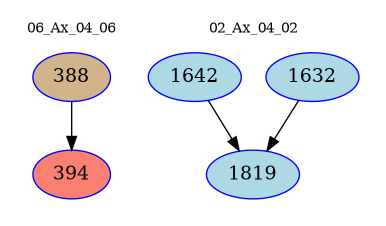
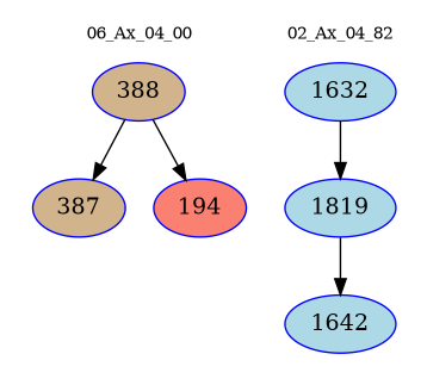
  digraph {
    node [color=blue fillcolor=lightblue style=filled]
    edge [color=black]
    n1 [fillcolor=tan label=388]
-   n3 [fillcolor=salmon label=394]
+   n2 [fillcolor=tan label=387]
+   n3 [fillcolor=salmon label=194]
    n4 [label=1632]
    n5 [label=1819]
    n6 [label=1642]
    subgraph cluster_1 {
      color=white
      fontsize=10
-     label="06_Ax_04_06"
+     label="06_Ax_04_00"
      n1
+     n2
      n3
    }
    subgraph cluster_2 {
      color=white
      fontsize=10
-     label="02_Ax_04_02"
+     label="02_Ax_04_82"
      n4
      n5
      n6
    }
+   n1 -> n2
    n1 -> n3
    n4 -> n5
-   n6 -> n5
+   n5 -> n6
  }
